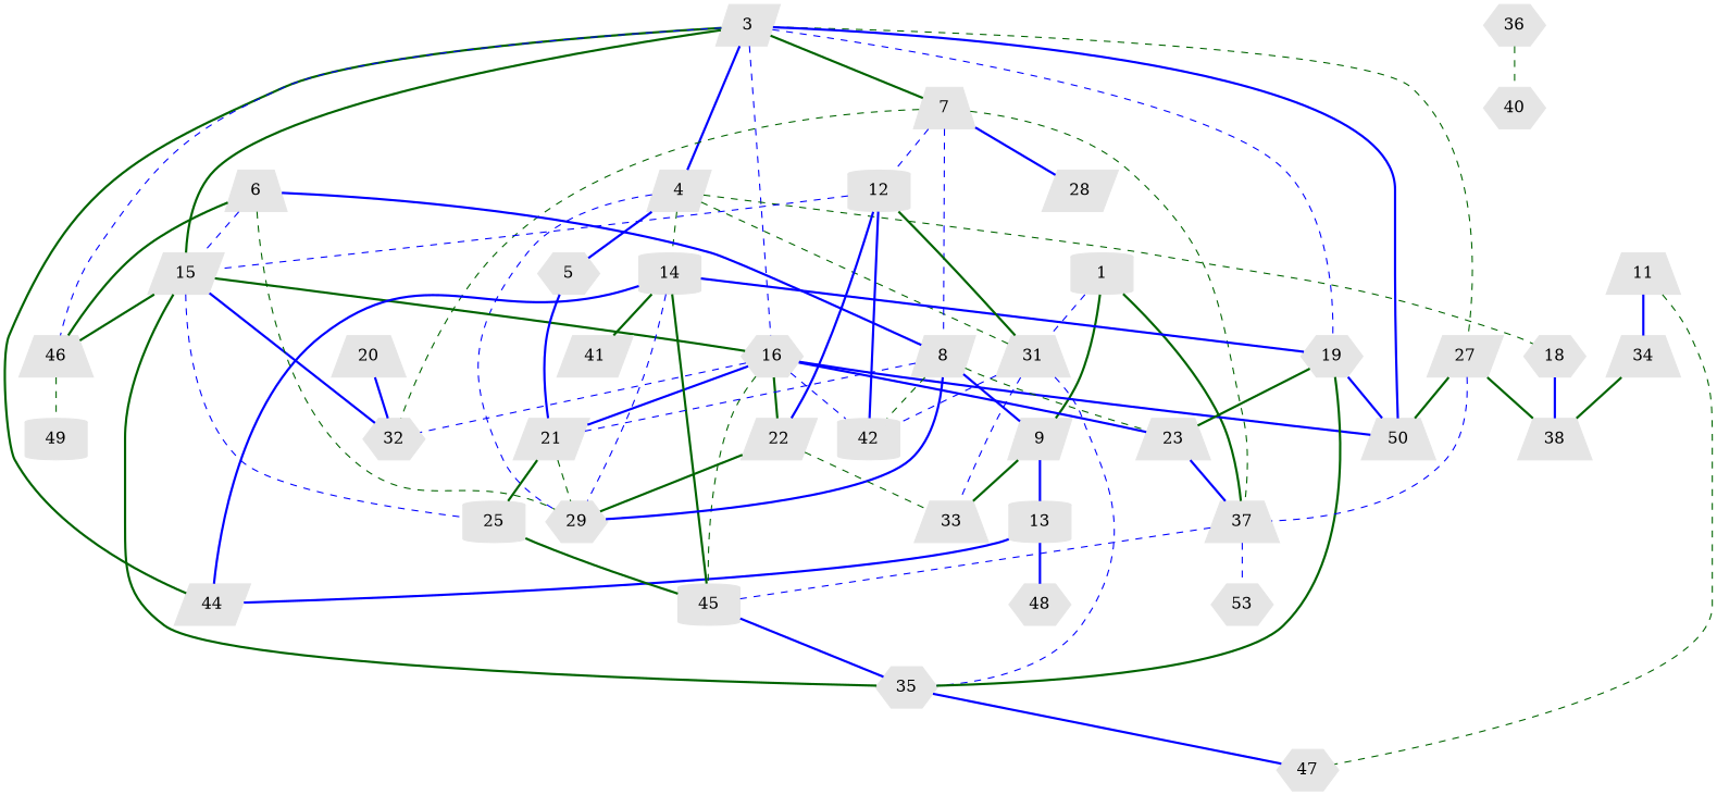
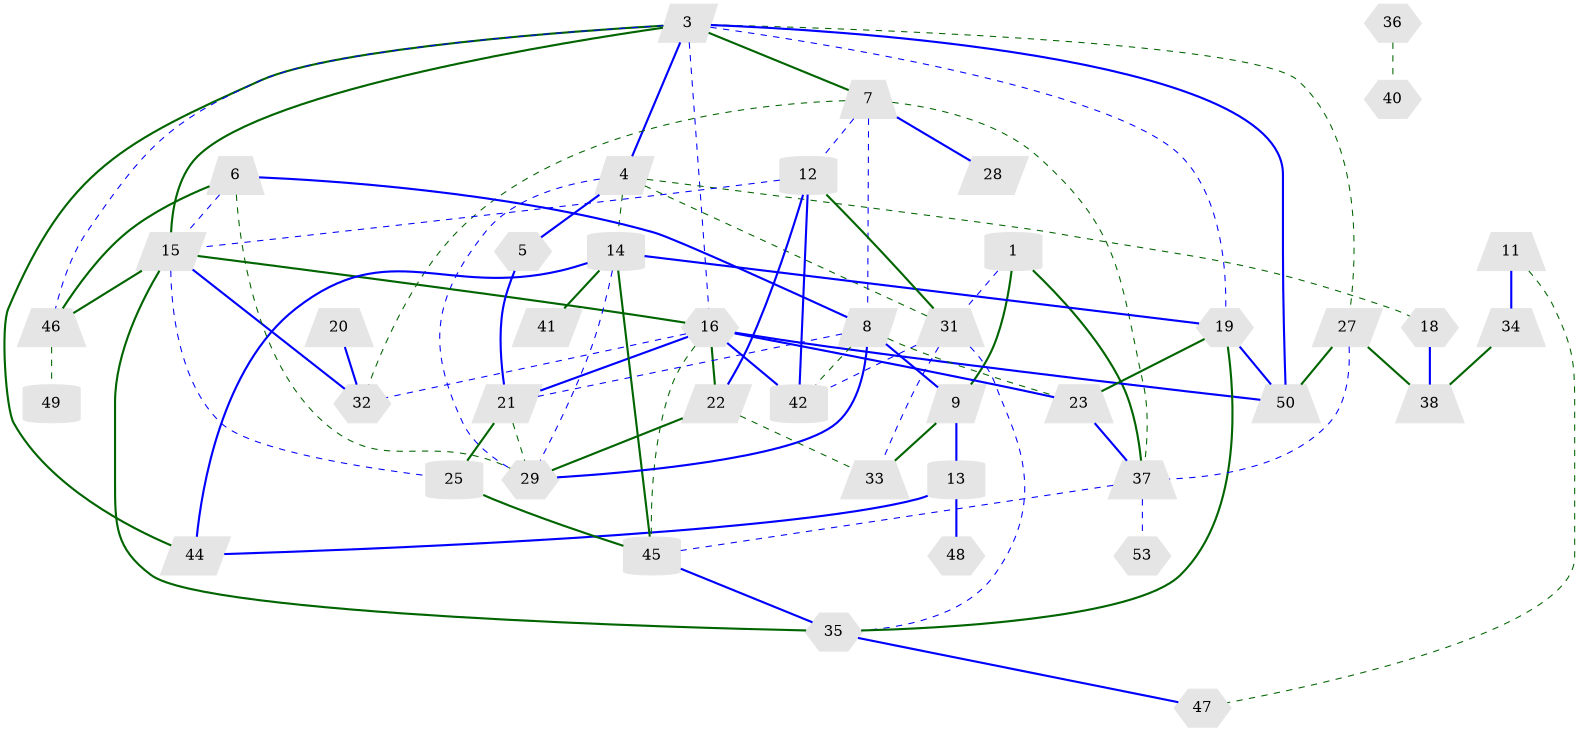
  graph {
    node [color=gray90 shape=trapezium style=filled]
    edge [color=blue style=bold weight=1.0]
    1 [shape=cylinder]
    9 [shape=parallelogram]
    31
    37
    13 [shape=cylinder]
    33
    42 [shape=cylinder]
    35 [shape=hexagon]
    45 [shape=cylinder]
    53 [shape=hexagon]
    3 [shape=parallelogram]
    4 [shape=parallelogram]
    7
    15 [shape=parallelogram]
    16 [shape=hexagon]
    19 [shape=hexagon]
    27 [shape=parallelogram]
    44 [shape=parallelogram]
    46
    50
    5 [shape=hexagon]
    14 [shape=cylinder]
    18 [shape=hexagon]
    29 [shape=hexagon]
    8 [shape=parallelogram]
    12 [shape=cylinder]
    28 [shape=parallelogram]
    32 [shape=hexagon]
    25 [shape=cylinder]
    21 [shape=parallelogram]
    23
    22 [shape=parallelogram]
    38
    49 [shape=cylinder]
    41 [shape=parallelogram]
    6
    48 [shape=hexagon]
    11
    34
    47 [shape=hexagon]
    20
    36 [shape=hexagon]
    40 [shape=hexagon]
    1 -- 9 [color=darkgreen]
    1 -- 31 [style=dashed]
    1 -- 37 [color=darkgreen]
    9 -- 13
    9 -- 33 [color=darkgreen]
    31 -- 33 [style=dashed]
    31 -- 42 [style=dashed]
    31 -- 35 [style=dashed]
    37 -- 45 [style=dashed]
    37 -- 53 [style=dashed]
    13 -- 44
    13 -- 48
    35 -- 47
    45 -- 35
    3 -- 4
    3 -- 7 [color=darkgreen]
    3 -- 15 [color=darkgreen]
    3 -- 16 [style=dashed weight=2.0]
    3 -- 19 [style=dashed]
    3 -- 27 [color=darkgreen style=dashed]
    3 -- 44 [color=darkgreen]
    3 -- 46 [style=dashed weight=2.0]
    3 -- 50 [weight=2.0]
    4 -- 31 [color=darkgreen style=dashed]
    4 -- 5
    4 -- 14 [color=darkgreen style=dashed]
    4 -- 18 [color=darkgreen style=dashed]
    4 -- 29 [style=dashed]
    7 -- 37 [color=darkgreen style=dashed]
    7 -- 8 [style=dashed]
    7 -- 12 [style=dashed]
    7 -- 28
    7 -- 32 [color=darkgreen style=dashed]
    15 -- 35 [color=darkgreen weight=2.0]
    15 -- 16 [color=darkgreen]
    15 -- 46 [color=darkgreen]
    15 -- 32
    15 -- 25 [style=dashed]
-   16 -- 42 [style=dashed]
+   16 -- 42
    16 -- 45 [color=darkgreen style=dashed]
    16 -- 50
    16 -- 32 [style=dashed]
    16 -- 21
    16 -- 23
    16 -- 22 [color=darkgreen]
    19 -- 35 [color=darkgreen]
    19 -- 50
    19 -- 23 [color=darkgreen]
    27 -- 37 [style=dashed]
    27 -- 50 [color=darkgreen]
    27 -- 38 [color=darkgreen]
    46 -- 49 [color=darkgreen style=dashed]
    5 -- 21
    14 -- 45 [color=darkgreen]
    14 -- 19
    14 -- 44
    14 -- 29 [style=dashed]
    14 -- 41 [color=darkgreen]
    18 -- 38 [weight=2.0]
    8 -- 9
    8 -- 42 [color=darkgreen style=dashed]
    8 -- 29
    8 -- 21 [style=dashed weight=2.0]
    8 -- 23 [color=darkgreen style=dashed]
    12 -- 31 [color=darkgreen]
    12 -- 42
    12 -- 15 [style=dashed]
    12 -- 22
    25 -- 45 [color=darkgreen]
    21 -- 29 [color=darkgreen style=dashed]
    21 -- 25 [color=darkgreen]
    23 -- 37
    22 -- 33 [color=darkgreen style=dashed]
    22 -- 29 [color=darkgreen]
    6 -- 15 [style=dashed]
    6 -- 46 [color=darkgreen]
    6 -- 29 [color=darkgreen style=dashed weight=2.0]
    6 -- 8
    11 -- 34 [weight=2.0]
    11 -- 47 [color=darkgreen style=dashed]
    34 -- 38 [color=darkgreen]
    20 -- 32
    36 -- 40 [color=darkgreen style=dashed]
  }
